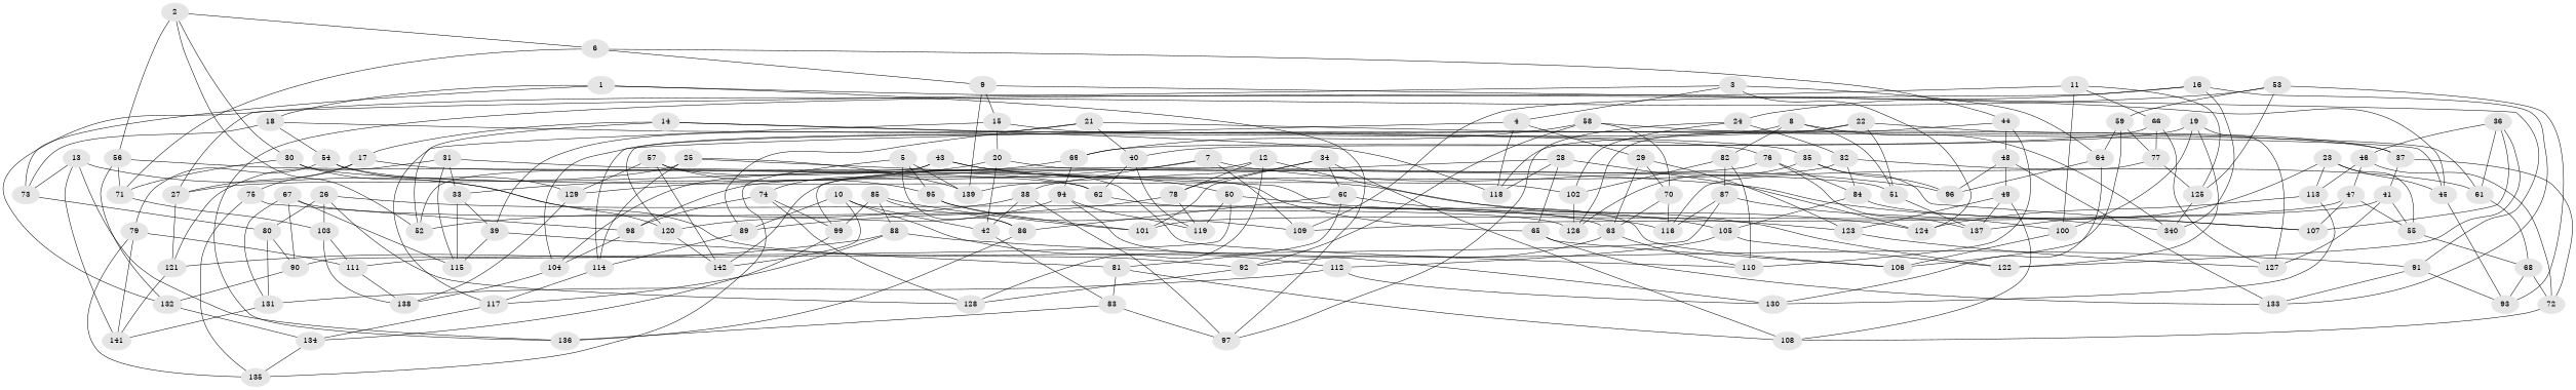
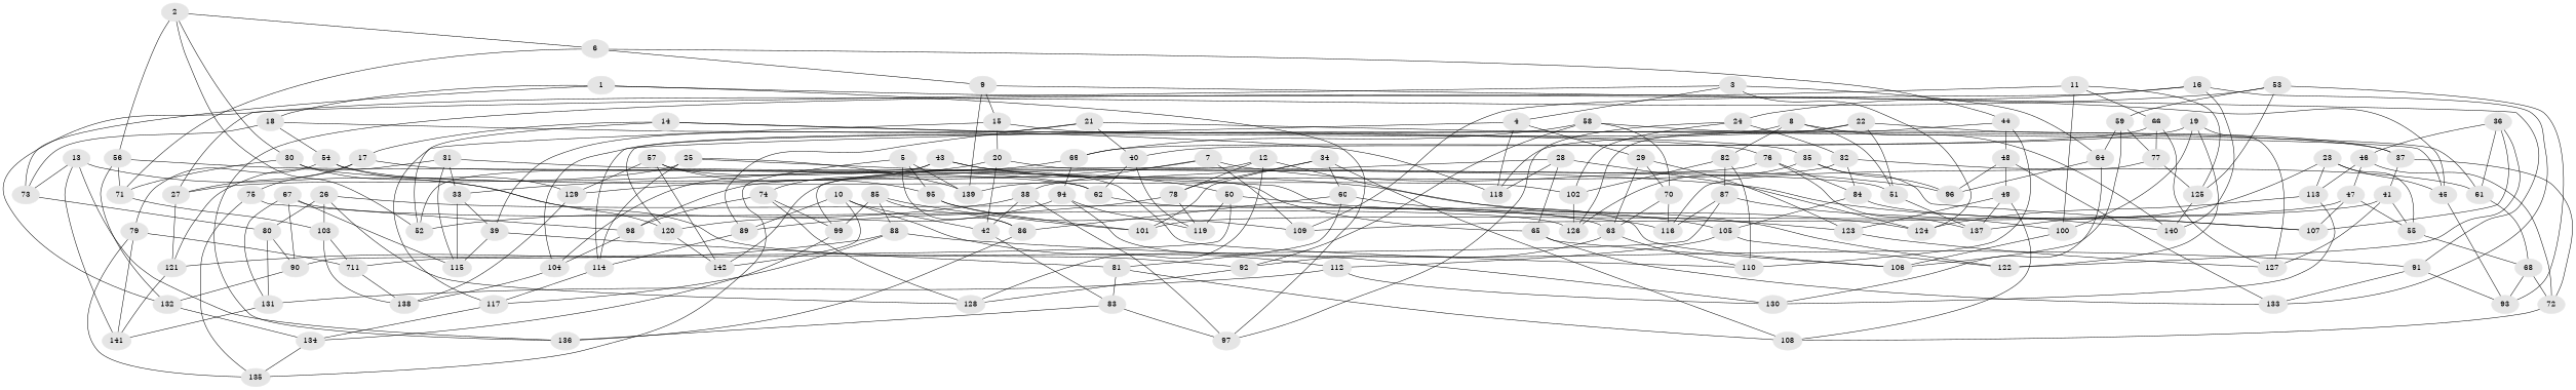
  graph {
    node [color=gray90 style=filled]
    1
    18
    45
    73
    97
    54
    76
    93
    80
    2
    6
    30
    52
    56
    9
    44
    71
    120
    102
    62
    132
    3
    4
    27
    64
    124
    29
    114
    118
    121
    96
    130
    63
    70
    123
    117
    5
    86
    95
    135
    139
    136
    109
    101
    15
    91
    48
    110
    103
    7
    38
    129
    42
    138
    8
    51
    82
    104
-   140 [label=340]
+   140
    137
    87
    20
    37
    133
    10
    89
    112
    142
    83
    131
    11
    66
    100
    125
    127
    69
    77
    106
    12
    78
    99
    122
    128
    119
    134
    13
    92
    141
    14
    17
    35
    65
    75
    126
    107
    33
    41
    72
    16
    24
    32
    98
    79
    84
    19
    40
    39
    115
    21
    81
    22
    23
    55
    113
    68
    61
    25
    26
    116
    90
-   111
+   111 [label=711]
    28
    31
    105
    34
    60
    108
    36
    46
    47
    43
    50
    74
    49
    53
    59
    57
    58
    94
    67
    85
    88
    1 -- 18
    1 -- 45
    1 -- 73
    1 -- 97
    18 -- 73
    18 -- 54
    18 -- 76
    45 -- 93
    73 -- 80
    54 -- 62
    54 -- 129
    54 -- 79
    76 -- 137
    76 -- 142
    76 -- 84
    80 -- 131
    80 -- 90
    2 -- 6
    2 -- 30
    2 -- 52
    2 -- 56
    6 -- 9
    6 -- 44
    6 -- 71
    30 -- 71
    30 -- 120
    30 -- 102
    56 -- 71
    56 -- 62
    56 -- 132
    9 -- 139
    9 -- 15
    9 -- 91
    44 -- 118
    44 -- 48
    44 -- 110
    71 -- 103
    120 -- 142
    102 -- 126
    62 -- 63
    132 -- 134
    3 -- 4
    3 -- 27
    3 -- 64
    3 -- 124
    4 -- 29
    4 -- 114
    4 -- 118
    27 -- 121
    64 -- 96
    64 -- 130
    29 -- 63
    29 -- 70
    29 -- 123
    114 -- 117
    121 -- 141
    63 -- 110
    63 -- 92
    70 -- 63
    70 -- 116
    123 -- 127
    117 -- 134
    5 -- 86
    5 -- 95
    5 -- 135
    5 -- 139
    86 -- 136
    95 -- 109
    95 -- 101
    15 -- 117
    15 -- 20
    15 -- 37
    91 -- 93
    91 -- 133
    48 -- 96
    48 -- 133
    48 -- 49
    103 -- 138
    103 -- 111
    7 -- 96
    7 -- 109
    7 -- 38
    7 -- 129
    38 -- 97
    38 -- 52
    38 -- 42
    129 -- 138
    42 -- 83
    8 -- 51
    8 -- 82
    8 -- 104
    8 -- 140
    51 -- 137
    82 -- 102
    82 -- 110
    82 -- 87
    104 -- 138
    87 -- 100
    87 -- 116
    87 -- 111
    20 -- 42
    20 -- 51
    20 -- 33
    37 -- 41
    37 -- 72
    10 -- 42
    10 -- 89
    10 -- 112
    10 -- 142
    89 -- 114
    112 -- 130
    112 -- 131
    83 -- 97
    83 -- 136
    131 -- 141
    11 -- 136
    11 -- 66
    11 -- 100
    11 -- 125
    66 -- 127
    66 -- 69
    66 -- 77
    100 -- 106
    125 -- 140
    69 -- 104
    69 -- 94
    77 -- 125
    77 -- 116
    12 -- 78
    12 -- 99
    12 -- 122
    12 -- 128
    78 -- 89
    78 -- 119
    99 -- 134
    134 -- 135
    13 -- 73
    13 -- 136
    13 -- 92
    13 -- 141
    92 -- 128
    14 -- 52
    14 -- 118
    14 -- 17
    14 -- 35
    17 -- 27
    17 -- 65
    17 -- 75
    35 -- 96
    35 -- 126
    35 -- 107
    65 -- 133
    65 -- 106
    75 -- 135
    75 -- 98
    33 -- 39
    33 -- 115
    41 -- 109
    41 -- 127
    41 -- 55
    72 -- 108
    16 -- 109
    16 -- 140
    16 -- 133
    16 -- 24
    24 -- 97
    24 -- 102
    24 -- 32
    32 -- 98
    32 -- 84
    32 -- 61
    98 -- 104
    79 -- 135
    79 -- 141
    79 -- 111
    84 -- 107
    84 -- 105
    19 -- 100
    19 -- 127
    19 -- 122
    19 -- 40
    40 -- 62
    40 -- 119
    39 -- 115
    39 -- 81
    21 -- 45
    21 -- 89
    21 -- 40
    21 -- 39
    81 -- 83
    81 -- 108
    22 -- 120
    22 -- 51
    22 -- 37
    22 -- 126
    23 -- 45
    23 -- 137
    23 -- 55
    23 -- 113
    55 -- 68
    113 -- 124
    113 -- 130
    68 -- 93
    68 -- 72
    61 -- 68
    25 -- 27
    25 -- 114
    25 -- 139
    25 -- 106
    26 -- 80
    26 -- 103
    26 -- 128
    26 -- 116
    90 -- 132
    111 -- 138
    28 -- 124
    28 -- 118
    28 -- 139
    28 -- 65
    31 -- 121
    31 -- 140
    31 -- 33
    31 -- 115
    105 -- 112
    105 -- 122
    34 -- 101
    34 -- 78
    34 -- 60
    34 -- 108
    60 -- 86
    60 -- 81
    60 -- 105
    36 -- 122
    36 -- 107
    36 -- 61
    36 -- 46
    46 -- 72
    46 -- 113
    46 -- 47
    47 -- 101
    47 -- 107
    47 -- 55
    43 -- 52
    43 -- 124
    43 -- 50
    43 -- 74
    50 -- 123
    50 -- 119
    50 -- 90
    74 -- 99
    74 -- 128
    74 -- 98
    49 -- 123
    49 -- 137
    49 -- 108
    53 -- 93
    53 -- 132
    53 -- 125
    53 -- 59
    59 -- 64
    59 -- 77
    59 -- 106
    57 -- 95
    57 -- 110
    57 -- 129
    57 -- 142
    58 -- 70
    58 -- 69
    58 -- 92
    58 -- 61
    94 -- 120
    94 -- 130
    94 -- 119
    67 -- 131
    67 -- 126
    67 -- 115
    67 -- 90
    85 -- 86
    85 -- 101
    85 -- 99
    85 -- 88
    88 -- 121
    88 -- 117
    88 -- 91
  }
